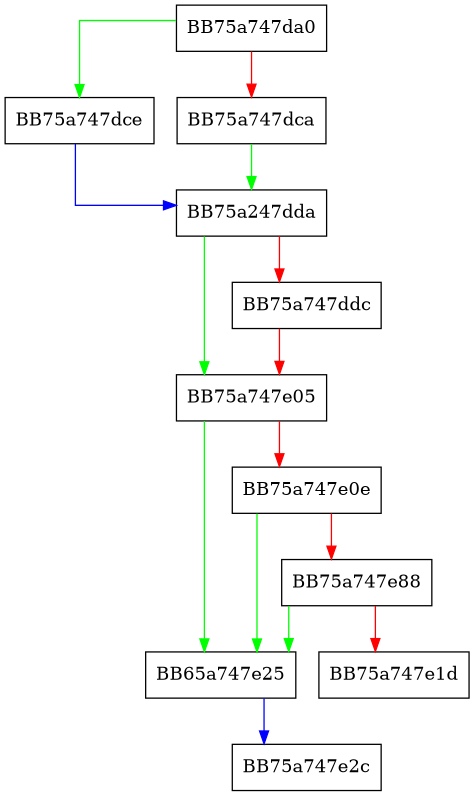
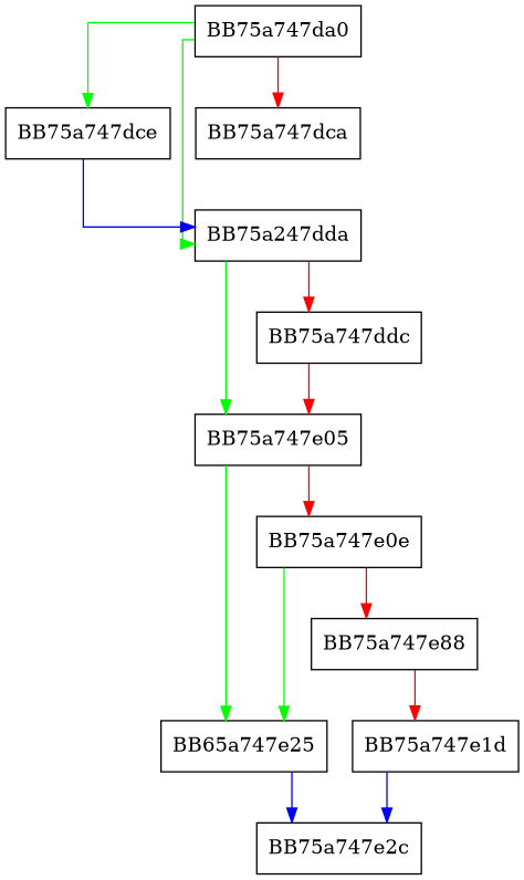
  digraph {
    splines=ortho
    node [shape=box]
    edge [color=green]
    BB75a747da0
    BB75a747dce
    BB75a747dca
    n4 [label=BB75a247dda]
    BB75a747e05
    BB75a747ddc
    n7 [label=BB65a747e25]
    BB75a747e0e
    BB75a747e2c
    n10 [label=BB75a747e88]
    BB75a747e1d
    BB75a747da0 -> BB75a747dce
    BB75a747da0 -> BB75a747dca [color=red]
    BB75a747dce -> n4 [color=blue]
-   BB75a747dca -> n4
+   BB75a747da0 -> n4
    n4 -> BB75a747e05
    n4 -> BB75a747ddc [color=red]
    BB75a747e05 -> n7
    BB75a747e05 -> BB75a747e0e [color=red]
    BB75a747ddc -> BB75a747e05 [color=red]
    n7 -> BB75a747e2c [color=blue]
    BB75a747e0e -> n7
    BB75a747e0e -> n10 [color=red]
-   n10 -> n7
    n10 -> BB75a747e1d [color=red]
+   BB75a747e1d -> BB75a747e2c [color=blue]
  }
